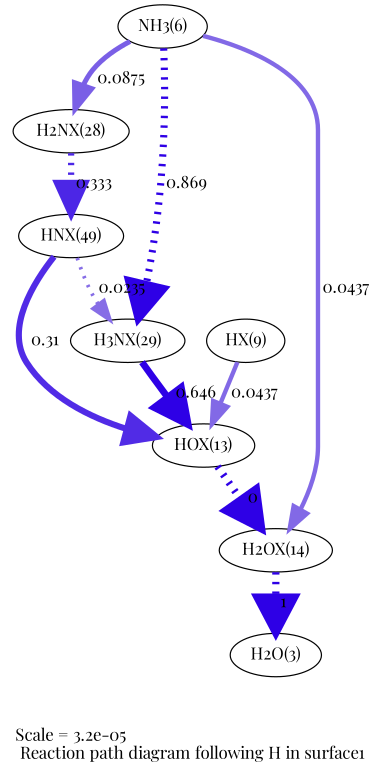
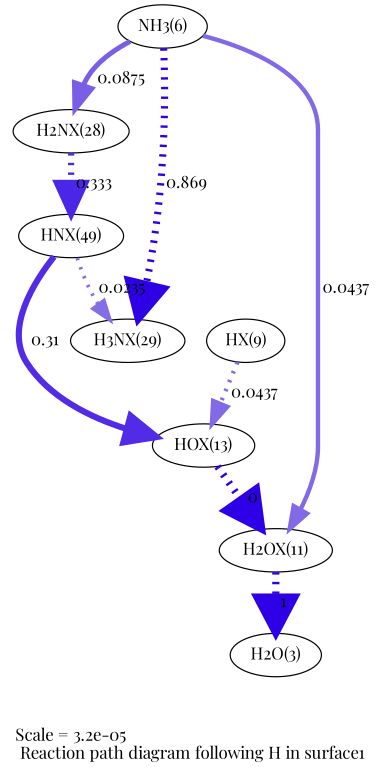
  digraph {
    fontname="Playfair Display"
    label="Scale = 3.2e-05\l Reaction path diagram following H in surface1"
    node [fontname="Playfair Display"]
    edge [arrowsize=1.82 color="0.7, 0.544, 0.9" fontname="Playfair Display" penwidth=3.64 style=solid]
    n1 [label="NH3(6)"]
    n2 [label="H2NX(28)"]
    n3 [label="H3NX(29)"]
-   n4 [label="H2OX(14)"]
+   n4 [label="H2OX(11)"]
    n5 [label="HX(9)"]
    n6 [label="HOX(13)"]
    n7 [label="HNX(49)"]
    n8 [label="H2O(3)"]
    n1 -> n2 [arrowsize=2.08 color="0.7, 0.587, 0.9" label=" 0.0875" penwidth=4.16]
    n1 -> n3 [arrowsize=2.95 color="0.7, 1.37, 0.9" label=" 0.869" penwidth=5.89 style=dotted]
    n1 -> n4 [label=" 0.0437"]
    n2 -> n7 [arrowsize=2.59 color="0.7, 0.833, 0.9" label=" 0.333" penwidth=5.17 style=dotted]
-   n3 -> n6 [arrowsize=2.84 color="0.7, 1.15, 0.9" label=" 0.646" penwidth=5.67]
    n4 -> n8 [arrowsize=3 color="0.7, 1.5, 0.9" label=" 1" penwidth=6 style=dotted]
-   n5 -> n6 [label=" 0.0437"]
+   n5 -> n6 [label=" 0.0437" style=dotted]
    n6 -> n4 [arrowsize=3 color="0.7, 1.5, 0.9" label=" 0" penwidth=6 style=dotted]
    n7 -> n3 [arrowsize=1.58 color="0.7, 0.523, 0.9" label=" 0.0235" penwidth=3.17 style=dotted]
    n7 -> n6 [arrowsize=2.56 color="0.7, 0.81, 0.9" label=" 0.31" penwidth=5.12]
  }
